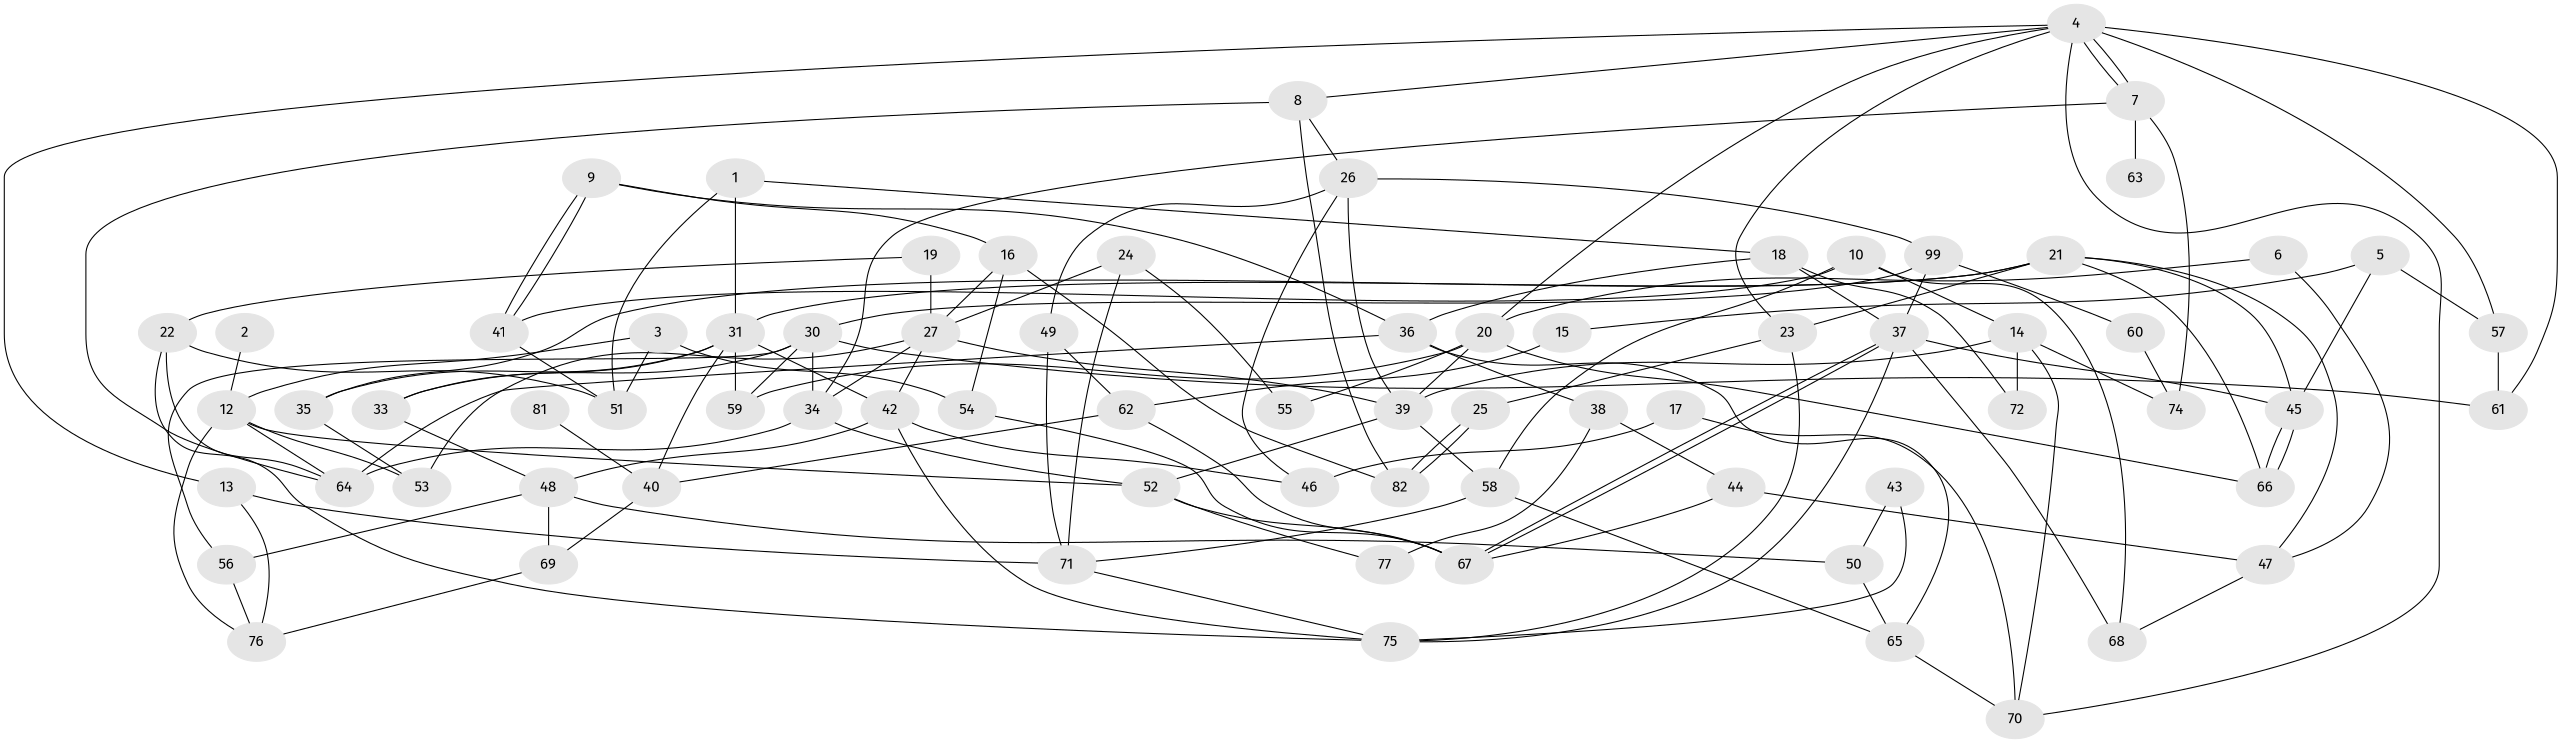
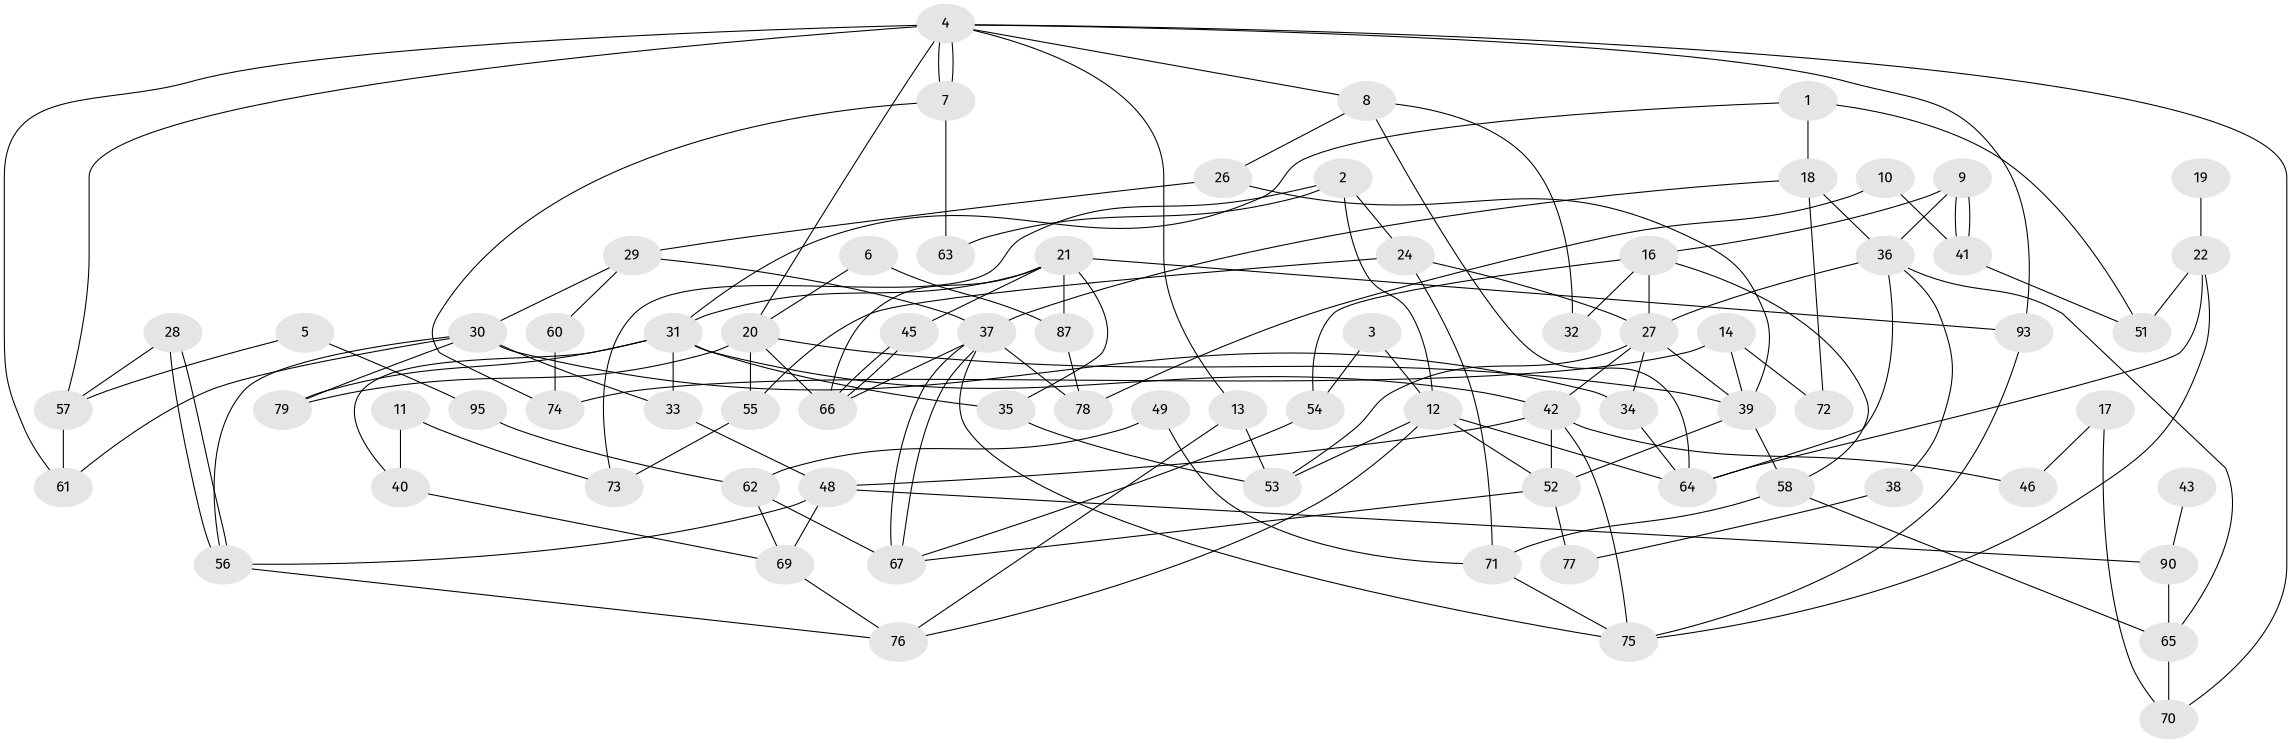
  graph {
    fontname="Fira Sans"
    node [color=gray90 fontname="Fira Sans" style=filled]
    edge [fontname="Fira Sans"]
    1
    18
    31
    51
    36
    72
    37
    40
-   59
+   59 [label=79]
    35
    42
    33
    2
    12
    24
    63
+   73
    64
    52
    53
    76
    71
    27
    55
    3
    54
    67
    4
    7
    8
    13
    20
-   23
+   23 [label=93]
    57
    61
    70
    34
    74
    26
-   32 [label=82]
+   32
    39
    66
    75
-   25
    5
-   15
+   15 [label=95]
    45
    62
    6
-   47
-   68
+   47 [label=87]
+   68 [label=78]
    46
-   29 [label=99]
+   29
    49
    9
    16
    41
    38
    65
    10
    14
    58
-   11 [label=81]
+   11
    69
    77
    17
    19
    22
    21
    30
    60
    48
+   28
    56
-   50
-   44
+   50 [label=90]
    43
    1 -- 18
    1 -- 31
    1 -- 51
    18 -- 36
    18 -- 72
    18 -- 37
    31 -- 40
    31 -- 59
    31 -- 35
    31 -- 42
    31 -- 33
    36 -- 64
    36 -- 38
    36 -- 65
    37 -- 67
    37 -- 67
-   37 -- 45
+   37 -- 66
    37 -- 75
    37 -- 68
    40 -- 69
    35 -- 53
-   34 -- 52
+   42 -- 52
    42 -- 75
    42 -- 46
    42 -- 48
    33 -- 48
    2 -- 12
+   2 -- 24
+   2 -- 63
+   2 -- 73
    12 -- 64
    12 -- 52
    12 -- 53
    12 -- 76
    24 -- 71
    24 -- 27
    24 -- 55
    52 -- 67
    52 -- 77
    71 -- 75
    27 -- 42
    27 -- 53
    27 -- 34
    27 -- 39
-   3 -- 51
+   55 -- 73
    3 -- 12
    3 -- 54
    54 -- 67
    4 -- 7
    4 -- 7
    4 -- 8
    4 -- 13
    4 -- 20
    4 -- 23
    4 -- 57
    4 -- 61
    4 -- 70
    7 -- 63
-   7 -- 34
    7 -- 74
    8 -- 64
    8 -- 26
    8 -- 32
    13 -- 76
-   13 -- 71
+   13 -- 53
    20 -- 59
    20 -- 55
    20 -- 39
    20 -- 66
    23 -- 75
-   23 -- 25
    57 -- 61
    34 -- 64
    26 -- 39
-   26 -- 46
    26 -- 29
-   26 -- 49
    39 -- 52
    39 -- 58
-   25 -- 32
-   25 -- 32
    5 -- 57
    5 -- 15
-   5 -- 45
    15 -- 62
    45 -- 66
    45 -- 66
    62 -- 67
-   62 -- 40
+   62 -- 69
    6 -- 20
    6 -- 47
    47 -- 68
    29 -- 37
    29 -- 30
    29 -- 60
    49 -- 71
    49 -- 62
    9 -- 36
    9 -- 16
    9 -- 41
    9 -- 41
    16 -- 27
    16 -- 54
    16 -- 32
    41 -- 51
    38 -- 77
-   38 -- 44
    65 -- 70
    10 -- 68
    10 -- 41
-   10 -- 14
-   10 -- 58
+   16 -- 58
    14 -- 72
-   14 -- 70
    14 -- 74
    14 -- 39
    58 -- 71
    58 -- 65
    11 -- 40
+   11 -- 73
    69 -- 76
    17 -- 70
    17 -- 46
-   19 -- 27
+   36 -- 27
    19 -- 22
    22 -- 51
    22 -- 64
    22 -- 75
    21 -- 31
    21 -- 35
    21 -- 23
    21 -- 66
    21 -- 45
    21 -- 47
    30 -- 59
    30 -- 33
    30 -- 61
    30 -- 34
    30 -- 56
    60 -- 74
    48 -- 69
    48 -- 56
    48 -- 50
+   28 -- 57
+   28 -- 56
+   28 -- 56
    56 -- 76
    50 -- 65
-   44 -- 67
-   44 -- 47
-   43 -- 75
    43 -- 50
  }
